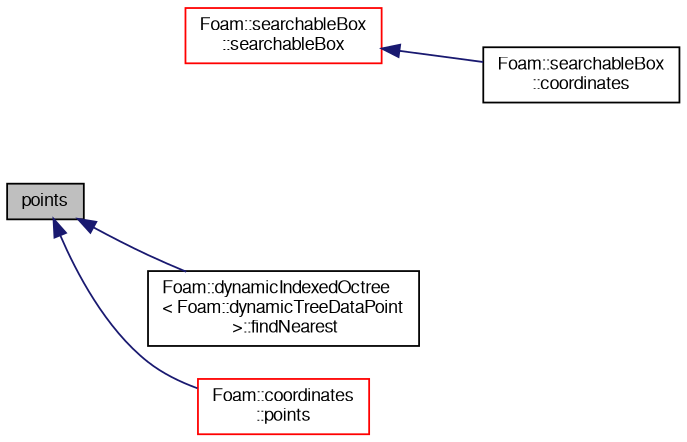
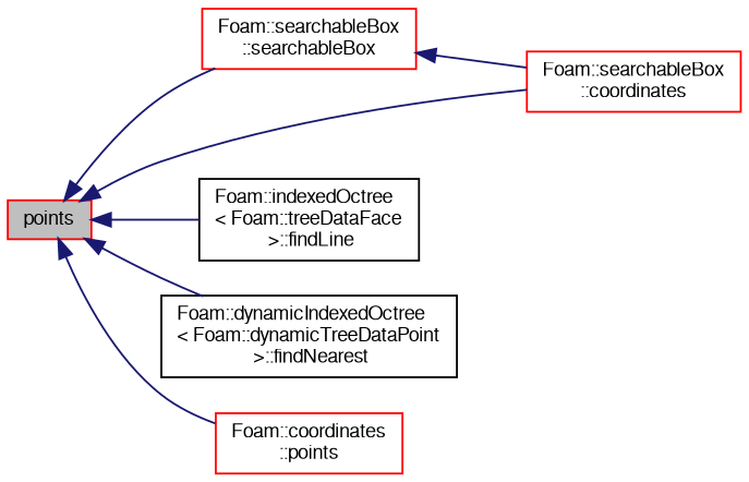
  digraph {
    rankdir=LR
    node [color=black fontname=FreeSans fontsize=10 shape=record]
    edge [color=midnightblue dir=back fontname=FreeSans fontsize=10 labelfontname=FreeSans labelfontsize=10 style=solid]
-   n1 [fillcolor=grey75 fontcolor=black height=0.2 label=points style=filled width=0.4]
+   n1 [color=red fillcolor=grey75 fontcolor=black height=0.2 label=points style=filled width=0.4]
    n2 [color=red height=0.2 label="Foam::searchableBox\l::searchableBox" width=0.4]
-   n3 [height=0.2 label="Foam::searchableBox\l::coordinates" width=0.4]
+   n3 [color=red height=0.2 label="Foam::searchableBox\l::coordinates" width=0.4]
+   n4 [height=0.2 label="Foam::indexedOctree\l\< Foam::treeDataFace\l \>::findLine" width=0.4]
    n5 [height=0.2 label="Foam::dynamicIndexedOctree\l\< Foam::dynamicTreeDataPoint\l \>::findNearest" width=0.4]
    n6 [color=red height=0.2 label="Foam::coordinates\l::points" width=0.4]
+   n1 -> n2
+   n1 -> n3
+   n1 -> n4
    n1 -> n5
    n1 -> n6
    n2 -> n3
  }
